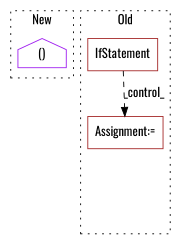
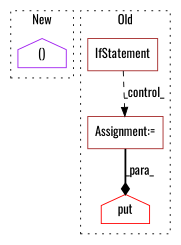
  digraph {
    fontname=Oswald
    node [color=brown fontname=Oswald l=35 shape=house]
    edge [fontname=Oswald]
    n1 [a=106 color=purple l=15 label="()" s=3082]
+   n2 [a=32 color=red l="4,1" label=put s="3133,3211"]
    n3 [a=7 label="Assignment:=" s=3385 shape=box]
    n4 [a=25 label=IfStatement s=3280 shape=box]
    subgraph cluster_1 {
      label=New
      style=dotted
      n1
    }
    subgraph cluster_2 {
      label=Old
      style=dotted
+     n2
      n3
      n4
    }
+   n3 -> n2 [arrowhead=diamond label=_para_ style=bold]
    n4 -> n3 [arrowhead=normal label=_control_ style=dashed]
  }
